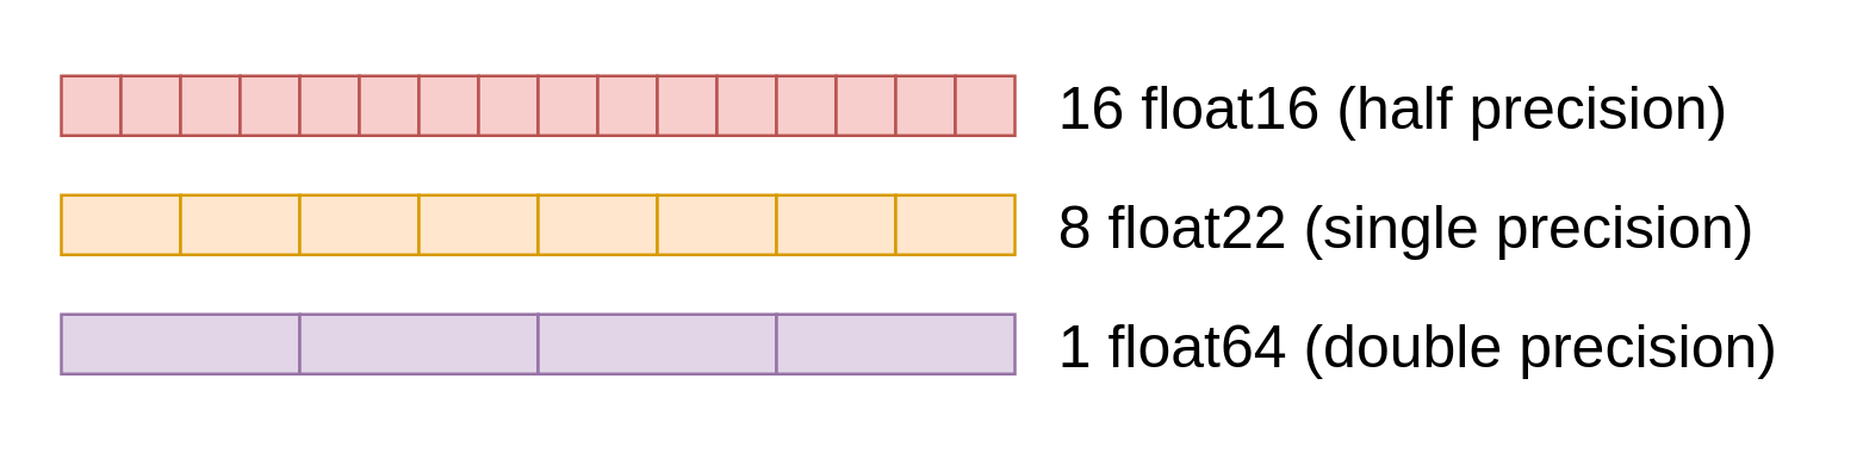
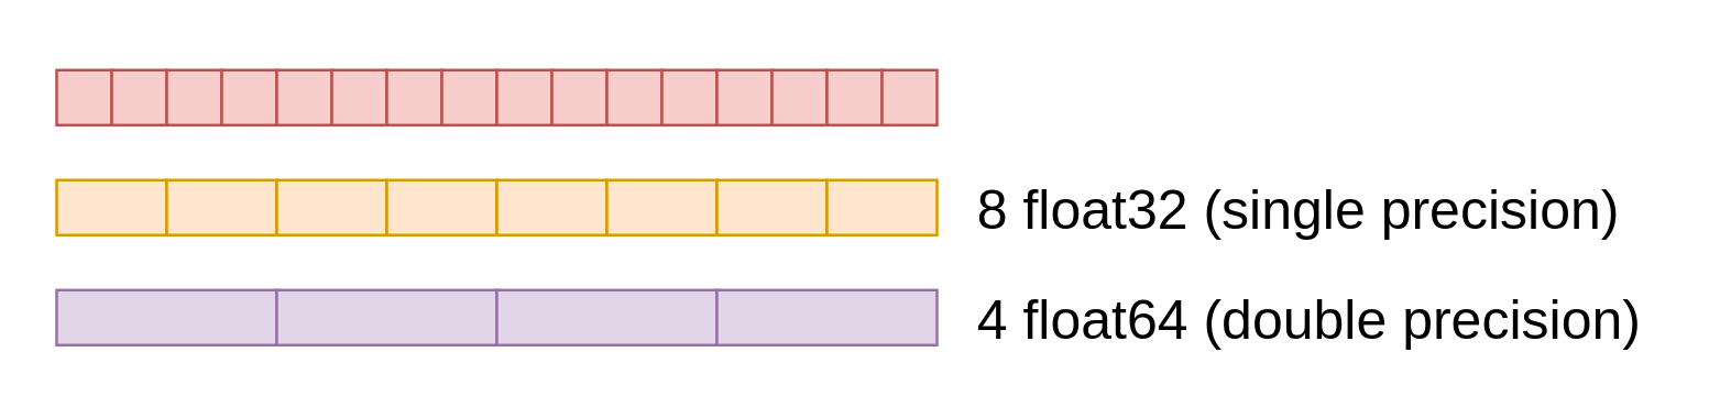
  <mxCell id="0" />
  <mxCell id="1" parent="0" />
  <mxCell id="2" value="" style="rounded=0;whiteSpace=wrap;html=1;fillColor=#f8cecc;strokeColor=#b85450;" vertex="1" parent="1"><mxGeometry x="20" y="25" width="20" height="20" as="geometry" /></mxCell>
  <mxCell id="3" value="" style="rounded=0;whiteSpace=wrap;html=1;fillColor=#f8cecc;strokeColor=#b85450;" vertex="1" parent="1"><mxGeometry x="40" y="25" width="20" height="20" as="geometry" /></mxCell>
  <mxCell id="4" value="" style="rounded=0;whiteSpace=wrap;html=1;fillColor=#f8cecc;strokeColor=#b85450;" vertex="1" parent="1"><mxGeometry x="60" y="25" width="20" height="20" as="geometry" /></mxCell>
  <mxCell id="5" value="" style="rounded=0;whiteSpace=wrap;html=1;fillColor=#f8cecc;strokeColor=#b85450;" vertex="1" parent="1"><mxGeometry x="80" y="25" width="20" height="20" as="geometry" /></mxCell>
  <mxCell id="6" value="" style="rounded=0;whiteSpace=wrap;html=1;fillColor=#f8cecc;strokeColor=#b85450;" vertex="1" parent="1"><mxGeometry x="100" y="25" width="20" height="20" as="geometry" /></mxCell>
  <mxCell id="7" value="" style="rounded=0;whiteSpace=wrap;html=1;fillColor=#f8cecc;strokeColor=#b85450;" vertex="1" parent="1"><mxGeometry x="120" y="25" width="20" height="20" as="geometry" /></mxCell>
  <mxCell id="8" value="" style="rounded=0;whiteSpace=wrap;html=1;fillColor=#f8cecc;strokeColor=#b85450;" vertex="1" parent="1"><mxGeometry x="140" y="25" width="20" height="20" as="geometry" /></mxCell>
  <mxCell id="9" value="" style="rounded=0;whiteSpace=wrap;html=1;fillColor=#f8cecc;strokeColor=#b85450;" vertex="1" parent="1"><mxGeometry x="160" y="25" width="20" height="20" as="geometry" /></mxCell>
  <mxCell id="10" value="" style="rounded=0;whiteSpace=wrap;html=1;fillColor=#f8cecc;strokeColor=#b85450;" vertex="1" parent="1"><mxGeometry x="180" y="25" width="20" height="20" as="geometry" /></mxCell>
  <mxCell id="11" value="" style="rounded=0;whiteSpace=wrap;html=1;fillColor=#f8cecc;strokeColor=#b85450;" vertex="1" parent="1"><mxGeometry x="200" y="25" width="20" height="20" as="geometry" /></mxCell>
  <mxCell id="12" value="" style="rounded=0;whiteSpace=wrap;html=1;fillColor=#f8cecc;strokeColor=#b85450;" vertex="1" parent="1"><mxGeometry x="220" y="25" width="20" height="20" as="geometry" /></mxCell>
  <mxCell id="13" value="" style="rounded=0;whiteSpace=wrap;html=1;fillColor=#f8cecc;strokeColor=#b85450;" vertex="1" parent="1"><mxGeometry x="240" y="25" width="20" height="20" as="geometry" /></mxCell>
  <mxCell id="14" value="" style="rounded=0;whiteSpace=wrap;html=1;fillColor=#f8cecc;strokeColor=#b85450;" vertex="1" parent="1"><mxGeometry x="260" y="25" width="20" height="20" as="geometry" /></mxCell>
  <mxCell id="15" value="" style="rounded=0;whiteSpace=wrap;html=1;fillColor=#f8cecc;strokeColor=#b85450;" vertex="1" parent="1"><mxGeometry x="280" y="25" width="20" height="20" as="geometry" /></mxCell>
  <mxCell id="16" value="" style="rounded=0;whiteSpace=wrap;html=1;fillColor=#f8cecc;strokeColor=#b85450;" vertex="1" parent="1"><mxGeometry x="300" y="25" width="20" height="20" as="geometry" /></mxCell>
  <mxCell id="17" value="" style="rounded=0;whiteSpace=wrap;html=1;fillColor=#f8cecc;strokeColor=#b85450;" vertex="1" parent="1"><mxGeometry x="320" y="25" width="20" height="20" as="geometry" /></mxCell>
  <mxCell id="18" value="" style="rounded=0;whiteSpace=wrap;html=1;fillColor=#ffe6cc;strokeColor=#d79b00;" vertex="1" parent="1"><mxGeometry x="20" y="65" width="40" height="20" as="geometry" /></mxCell>
  <mxCell id="19" value="" style="rounded=0;whiteSpace=wrap;html=1;fillColor=#ffe6cc;strokeColor=#d79b00;" vertex="1" parent="1"><mxGeometry x="60" y="65" width="40" height="20" as="geometry" /></mxCell>
  <mxCell id="20" value="" style="rounded=0;whiteSpace=wrap;html=1;fillColor=#ffe6cc;strokeColor=#d79b00;" vertex="1" parent="1"><mxGeometry x="100" y="65" width="40" height="20" as="geometry" /></mxCell>
  <mxCell id="21" value="" style="rounded=0;whiteSpace=wrap;html=1;fillColor=#ffe6cc;strokeColor=#d79b00;" vertex="1" parent="1"><mxGeometry x="140" y="65" width="40" height="20" as="geometry" /></mxCell>
  <mxCell id="22" value="" style="rounded=0;whiteSpace=wrap;html=1;fillColor=#ffe6cc;strokeColor=#d79b00;" vertex="1" parent="1"><mxGeometry x="180" y="65" width="40" height="20" as="geometry" /></mxCell>
  <mxCell id="23" value="" style="rounded=0;whiteSpace=wrap;html=1;fillColor=#ffe6cc;strokeColor=#d79b00;" vertex="1" parent="1"><mxGeometry x="220" y="65" width="40" height="20" as="geometry" /></mxCell>
  <mxCell id="24" value="" style="rounded=0;whiteSpace=wrap;html=1;fillColor=#ffe6cc;strokeColor=#d79b00;" vertex="1" parent="1"><mxGeometry x="260" y="65" width="40" height="20" as="geometry" /></mxCell>
  <mxCell id="25" value="" style="rounded=0;whiteSpace=wrap;html=1;fillColor=#ffe6cc;strokeColor=#d79b00;" vertex="1" parent="1"><mxGeometry x="300" y="65" width="40" height="20" as="geometry" /></mxCell>
  <mxCell id="26" value="" style="rounded=0;whiteSpace=wrap;html=1;fillColor=#e1d5e7;strokeColor=#9673a6;" vertex="1" parent="1"><mxGeometry x="20" y="105" width="80" height="20" as="geometry" /></mxCell>
  <mxCell id="27" value="" style="rounded=0;whiteSpace=wrap;html=1;fillColor=#e1d5e7;strokeColor=#9673a6;" vertex="1" parent="1"><mxGeometry x="100" y="105" width="80" height="20" as="geometry" /></mxCell>
  <mxCell id="28" value="" style="rounded=0;whiteSpace=wrap;html=1;fillColor=#e1d5e7;strokeColor=#9673a6;" vertex="1" parent="1"><mxGeometry x="180" y="105" width="80" height="20" as="geometry" /></mxCell>
  <mxCell id="29" value="" style="rounded=0;whiteSpace=wrap;html=1;fillColor=#e1d5e7;strokeColor=#9673a6;" vertex="1" parent="1"><mxGeometry x="260" y="105" width="80" height="20" as="geometry" /></mxCell>
- <mxCell id="30" value="&lt;font style=&quot;font-size: 20px&quot;&gt;16 float16 (half precision)&lt;/font&gt;" style="text;html=1;strokeColor=none;fillColor=none;align=left;verticalAlign=middle;whiteSpace=wrap;rounded=0;" vertex="1" parent="1"><mxGeometry x="353" y="20" width="250" height="30" as="geometry" /></mxCell>
- <mxCell id="31" value="&lt;font style=&quot;font-size: 20px&quot;&gt;8 float22 (single precision)&lt;/font&gt;" style="text;html=1;strokeColor=none;fillColor=none;align=left;verticalAlign=middle;whiteSpace=wrap;rounded=0;" vertex="1" parent="1"><mxGeometry x="353" y="60" width="250" height="30" as="geometry" /></mxCell>
- <mxCell id="32" value="&lt;font style=&quot;font-size: 20px&quot;&gt;1 float64 (double precision)&lt;/font&gt;" style="text;html=1;strokeColor=none;fillColor=none;align=left;verticalAlign=middle;whiteSpace=wrap;rounded=0;" vertex="1" parent="1"><mxGeometry x="353" y="100" width="250" height="30" as="geometry" /></mxCell>
+ <mxCell id="31" value="&lt;font style=&quot;font-size: 20px&quot;&gt;8 float32 (single precision)&lt;/font&gt;" style="text;html=1;strokeColor=none;fillColor=none;align=left;verticalAlign=middle;whiteSpace=wrap;rounded=0;" vertex="1" parent="1"><mxGeometry x="353" y="60" width="250" height="30" as="geometry" /></mxCell>
+ <mxCell id="32" value="&lt;font style=&quot;font-size: 20px&quot;&gt;4 float64 (double precision)&lt;/font&gt;" style="text;html=1;strokeColor=none;fillColor=none;align=left;verticalAlign=middle;whiteSpace=wrap;rounded=0;" vertex="1" parent="1"><mxGeometry x="353" y="100" width="250" height="30" as="geometry" /></mxCell>
